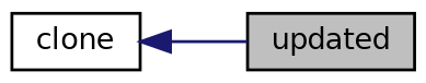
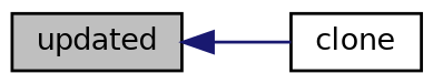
  digraph {
    rankdir=LR
    node [color=black fontname=Helvetica fontsize=10 shape=record]
    n1 [fillcolor=grey75 fontcolor=black height=0.2 label=updated style=filled width=0.4]
    n2 [height=0.2 label=clone width=0.4]
-   n2 -> n1 [color=midnightblue dir=back fontname=Helvetica fontsize=10 labelfontname=Helvetica labelfontsize=10 style=solid]
+   n1 -> n2 [color=midnightblue dir=back fontname=Helvetica fontsize=10 labelfontname=Helvetica labelfontsize=10 style=solid]
  }
